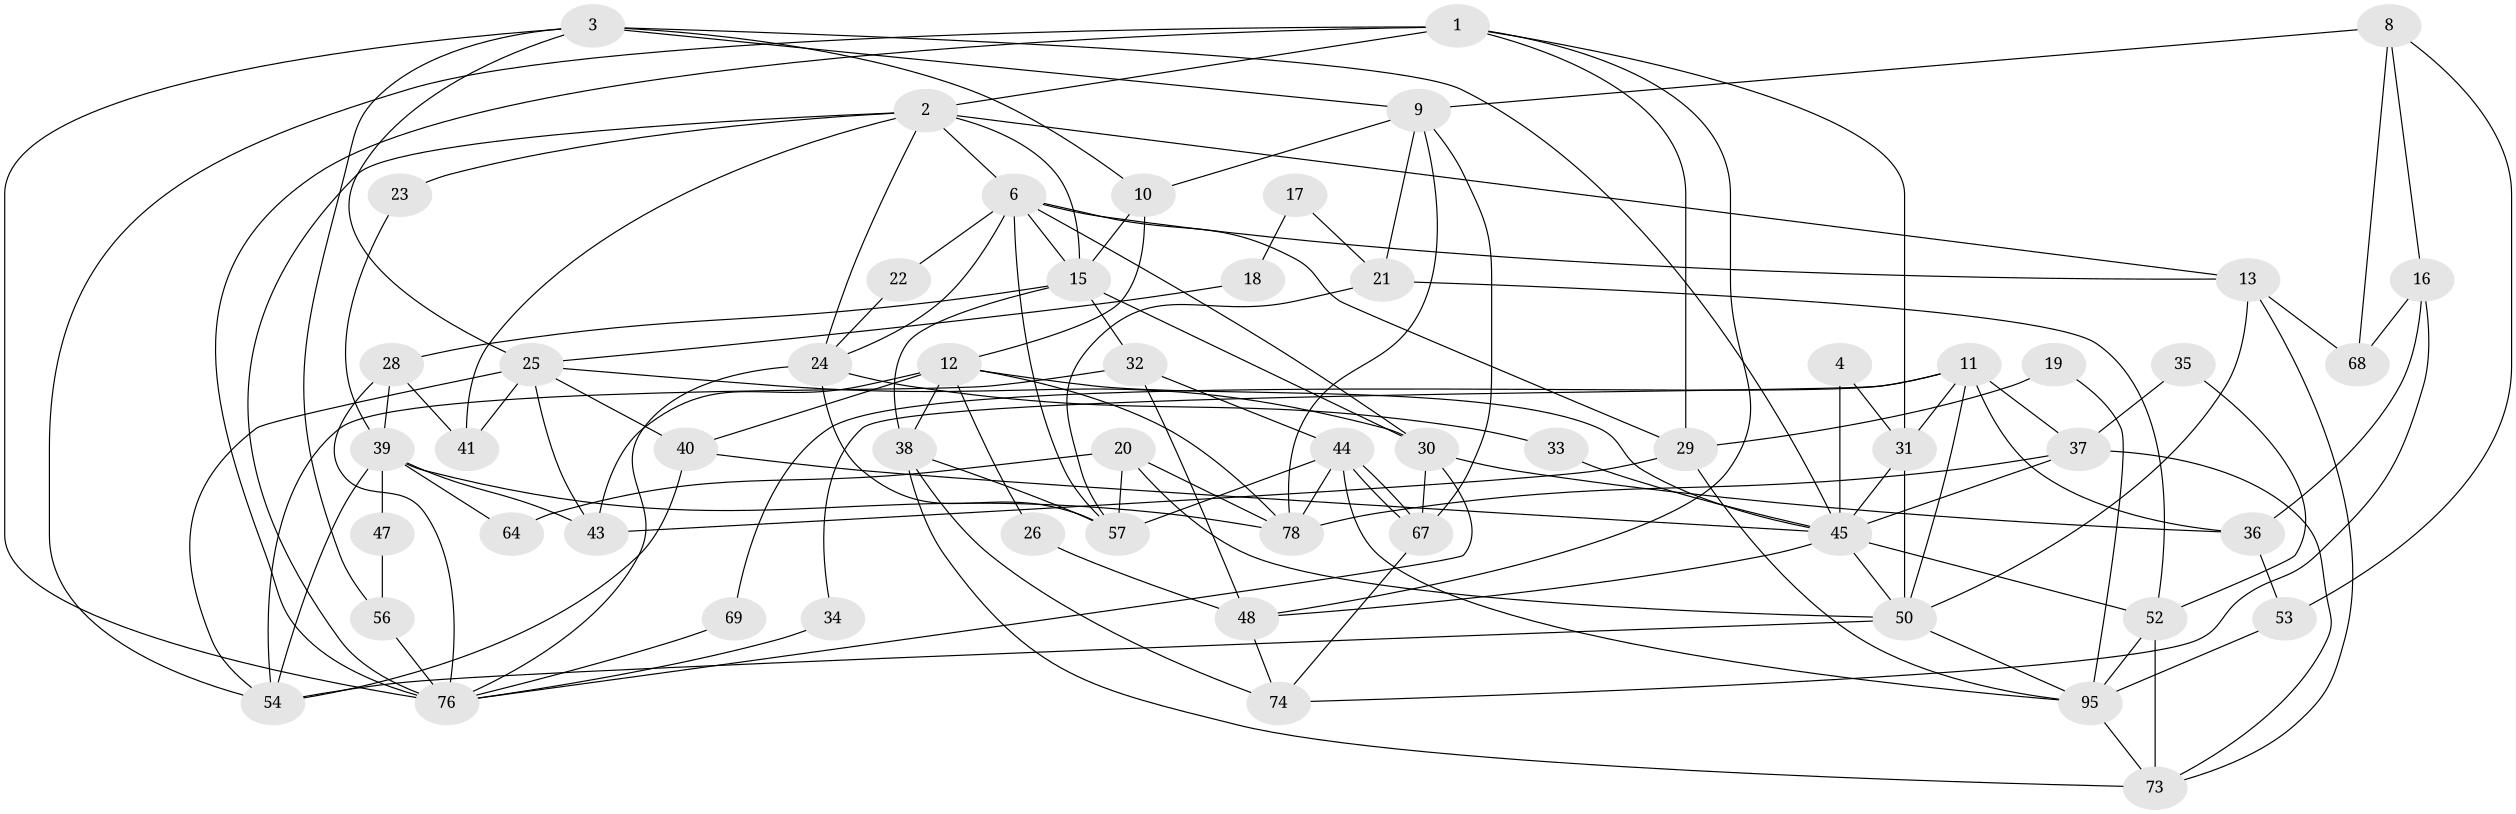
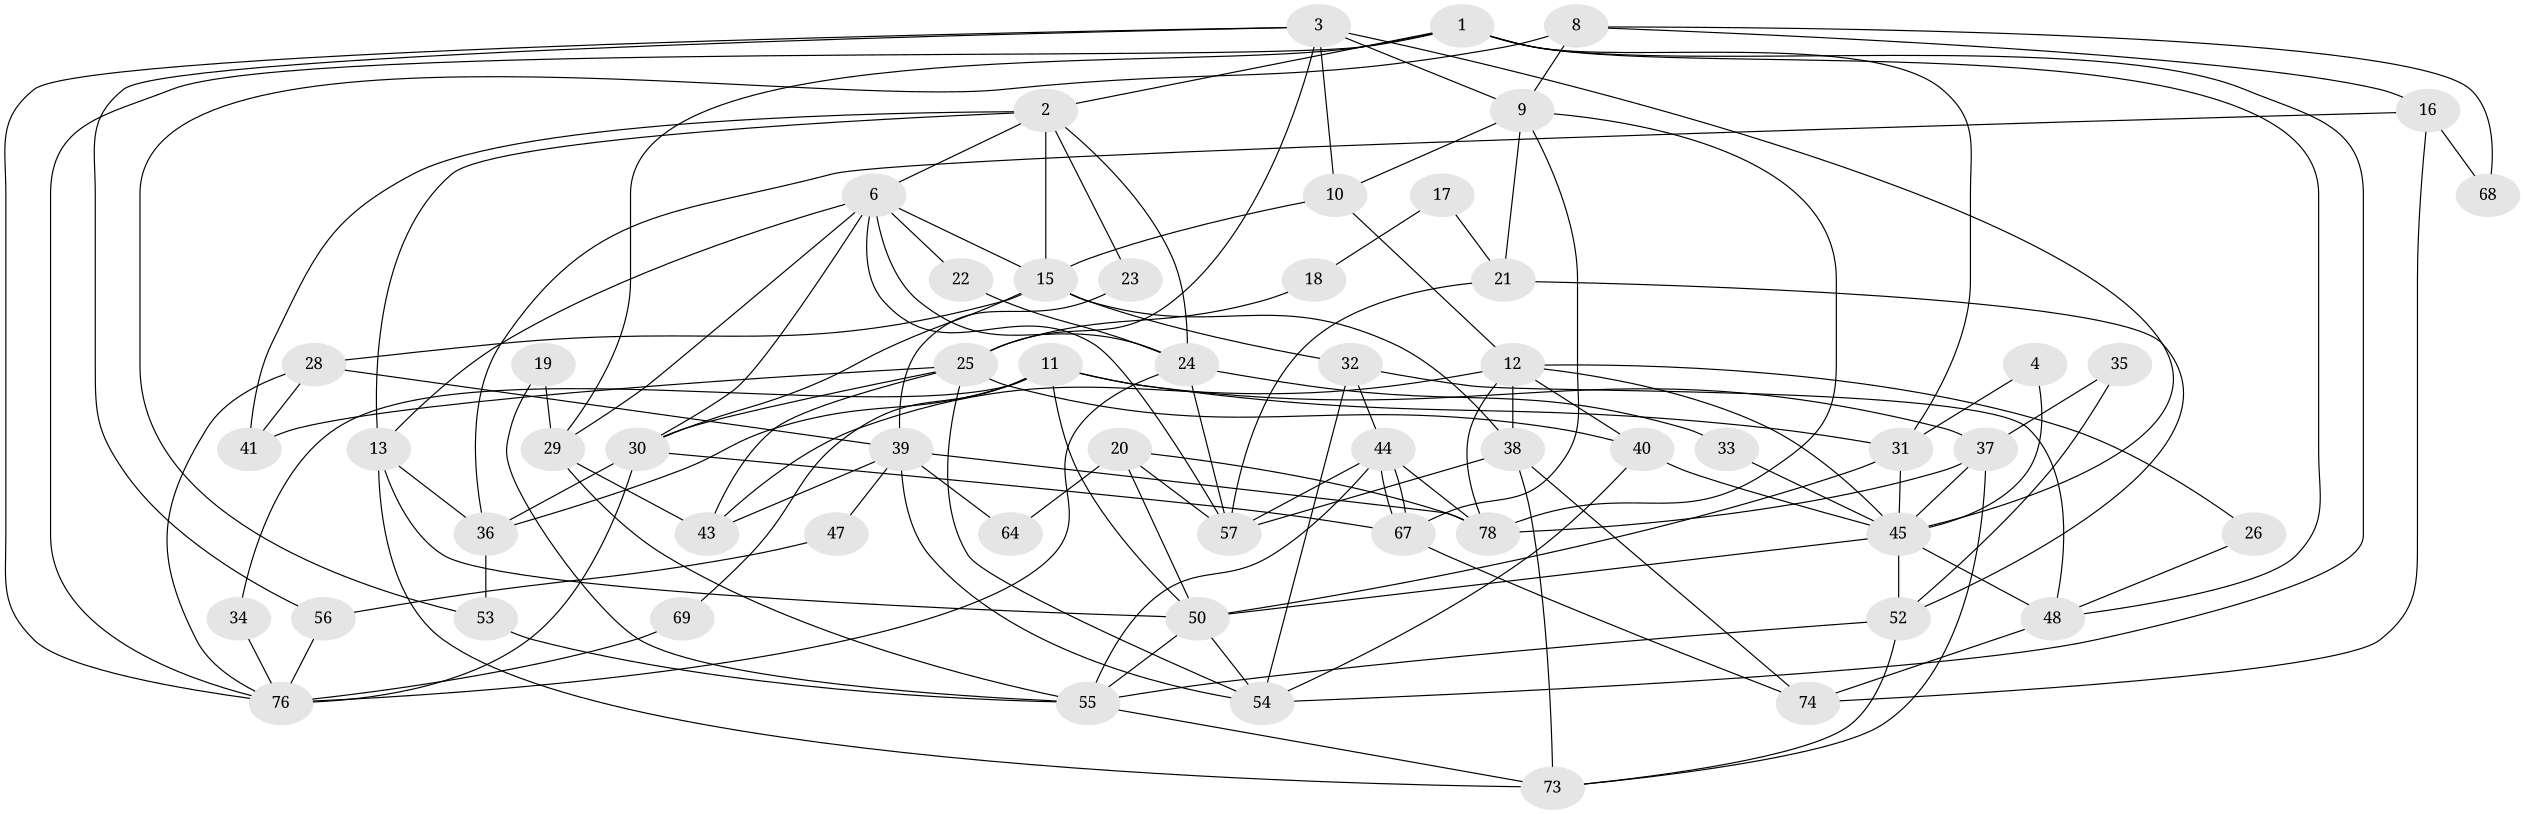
  graph {
    fontname="Noto Serif"
    node [color=gray90 fontname="Noto Serif" style=filled]
    edge [fontname="Noto Serif"]
    1 [super="+5"]
    2 [super="+51"]
    29
    31
    48 [super="+60"]
    54
    76 [super="+77"]
    6 [super="+7"]
    13 [super="+14"]
    15 [super="+66"]
    23
    24
    41 [super="+80"]
    43
-   55 [super="+71" label=95]
+   55 [super="+71"]
    45 [super="+82"]
    50
    74 [super="+79"]
    22
    30 [super="+62"]
    57 [super="+65"]
    68
    73
    38 [super="+72"]
    28
    32
    39 [super="+49"]
    33
    3 [super="+27"]
    9 [super="+59"]
    10
    25 [super="+46"]
    56
    21
    67
    78 [super="+81"]
    12 [super="+75"]
    40 [super="+61"]
    52 [super="+58"]
    4
    36
    8
    16
    53
    26
    11 [super="+42"]
    34
    37 [super="+63"]
    69
    44 [super="+70"]
    17
    18
    19
    20
    64
    47
    35
    1 -- 2
    1 -- 29
    1 -- 31
    1 -- 48
    1 -- 54
    1 -- 76
-   2 -- 76
    2 -- 6
    2 -- 13
    2 -- 15
    2 -- 23
    2 -- 24
    2 -- 41
    29 -- 43
    29 -- 55
    31 -- 45
    31 -- 50
    48 -- 74
    6 -- 29
    6 -- 13
    6 -- 15
    6 -- 24
    6 -- 22
    6 -- 30
    6 -- 57
    13 -- 50
-   13 -- 68
+   13 -- 36
    13 -- 73
    15 -- 30 [weight=2]
    15 -- 38
    15 -- 28
    15 -- 32
    23 -- 39
    24 -- 76
    24 -- 57
    24 -- 33
    55 -- 73
    45 -- 48
    45 -- 50
    45 -- 52 [weight=2]
    50 -- 54
    50 -- 55
    22 -- 24
    30 -- 76
    30 -- 67
    30 -- 36
    38 -- 74
    38 -- 57
    38 -- 73
    28 -- 76
    28 -- 41
    28 -- 39
    32 -- 48
    32 -- 54
    32 -- 44
    39 -- 54
    39 -- 43
    39 -- 78
    39 -- 64
    39 -- 47
    33 -- 45
    3 -- 76
    3 -- 45
    3 -- 9
    3 -- 10
    3 -- 25
    3 -- 56
    9 -- 10
    9 -- 21
    9 -- 67
    9 -- 78
    10 -- 15
    10 -- 12
    25 -- 54
    25 -- 41
    25 -- 43
    25 -- 30
    25 -- 40
    56 -- 76
    21 -- 57
    21 -- 52
    67 -- 74
    12 -- 43
    12 -- 45
    12 -- 38
    12 -- 78
    12 -- 40
    12 -- 26
    40 -- 54
    40 -- 45
    52 -- 55
    52 -- 73
    4 -- 31
    4 -- 45
    36 -- 53
    8 -- 68
    8 -- 9
    8 -- 16
    8 -- 53
    16 -- 74
    16 -- 68
    16 -- 36
    53 -- 55
    26 -- 48
    11 -- 31
    11 -- 50
    11 -- 36
    11 -- 34
    11 -- 37 [weight=2]
    11 -- 69
    34 -- 76
    37 -- 45
    37 -- 73
    37 -- 78
    69 -- 76
    44 -- 55
    44 -- 57
    44 -- 67
    44 -- 67
    44 -- 78 [weight=2]
    17 -- 21
    17 -- 18
    18 -- 25
    19 -- 29
    19 -- 55
    20 -- 50
    20 -- 57
    20 -- 78
    20 -- 64
    47 -- 56
    35 -- 52
    35 -- 37
  }
